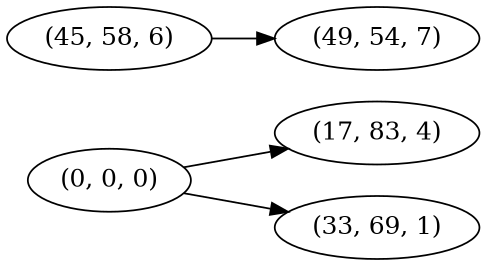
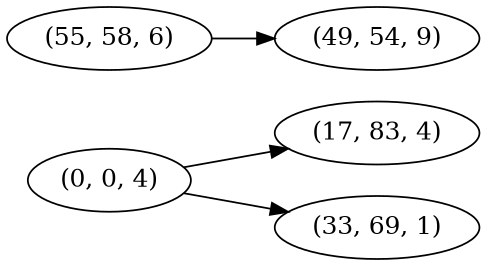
  digraph {
    rankdir=LR
    n1 [label="(17, 83, 4)"]
-   "(0, 0, 0)"
+   "(0, 0, 0)" [label="(0, 0, 4)"]
    "(33, 69, 1)"
-   "(45, 58, 6)"
-   "(49, 54, 9)" [label="(49, 54, 7)"]
+   "(45, 58, 6)" [label="(55, 58, 6)"]
+   "(49, 54, 9)"
    "(0, 0, 0)" -> n1
    "(0, 0, 0)" -> "(33, 69, 1)"
    "(45, 58, 6)" -> "(49, 54, 9)"
  }
